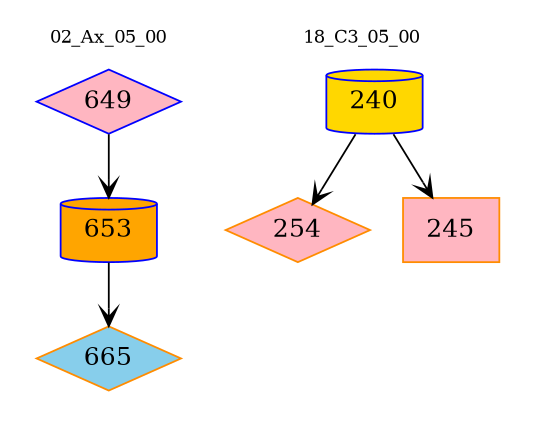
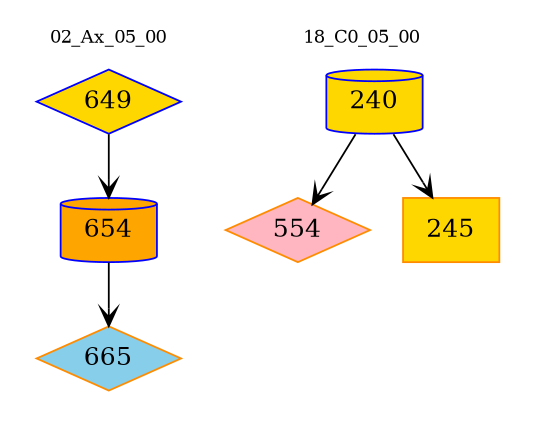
  digraph {
    node [color=blue fillcolor=lightpink shape=diamond style=filled]
    edge [arrowhead=vee color=black]
-   n1 [fillcolor=orange label=653 shape=cylinder]
-   n2 [label=649]
+   n1 [fillcolor=orange label=654 shape=cylinder]
+   n2 [fillcolor=gold label=649]
    n3 [color=darkorange fillcolor=skyblue label=665]
    n4 [fillcolor=gold label=240 shape=cylinder]
-   n5 [color=darkorange label=254]
-   n6 [color=darkorange label=245 shape=box]
+   n5 [color=darkorange label=554]
+   n6 [color=darkorange fillcolor=gold label=245 shape=box]
    subgraph cluster_1 {
      color=white
      fontsize=10
      label="02_Ax_05_00"
      n1
      n2
      n3
    }
    subgraph cluster_2 {
      color=white
      fontsize=10
-     label="18_C3_05_00"
+     label="18_C0_05_00"
      n4
      n5
      n6
    }
    n1 -> n3
    n2 -> n1
    n4 -> n5
    n4 -> n6
  }
